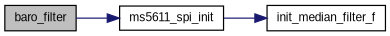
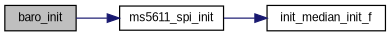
  digraph {
    fontname="Liberation Sans"
    rankdir=LR
    node [color=black fillcolor=white fontname="Liberation Sans" fontsize=10 shape=record style=filled]
    edge [color=midnightblue fontname="Liberation Sans" fontsize=10 labelfontname=FreeSans labelfontsize=10 style=solid]
-   n1 [fillcolor=grey75 fontcolor=black height=0.2 label=baro_filter width=0.4]
+   n1 [fillcolor=grey75 fontcolor=black height=0.2 label=baro_init width=0.4]
    n2 [height=0.2 label=ms5611_spi_init width=0.4]
-   n3 [height=0.2 label=init_median_filter_f width=0.4]
+   n3 [height=0.2 label=init_median_init_f width=0.4]
    n1 -> n2
    n2 -> n3
  }
